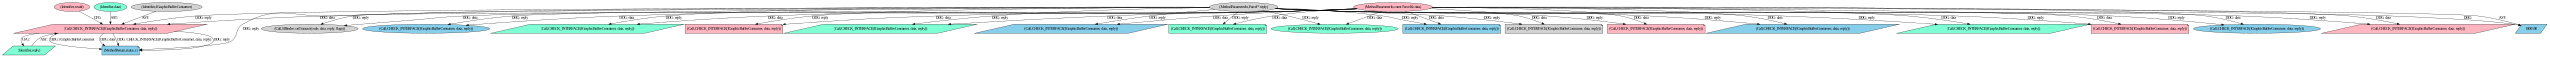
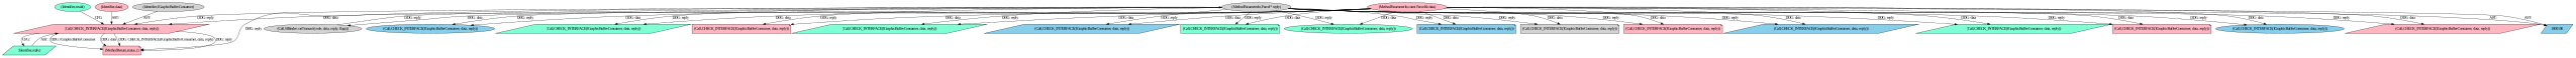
  digraph {
    fontname="Liberation Serif"
    node [fillcolor=aquamarine fontname="Liberation Serif" shape=parallelogram style=filled]
    edge [fontname="Liberation Serif"]
    n1 [fillcolor=lightpink label="(Call,CHECK_INTERFACE(IGraphicBufferConsumer, data, reply))"]
    n2 [label="(Identifier,reply)"]
-   n3 [fillcolor=skyblue label="(MethodReturn,status_t)" shape=note]
+   n3 [fillcolor=lightpink label="(MethodReturn,status_t)" shape=note]
    n4 [fillcolor=lightpink label="(MethodParameterIn,const Parcel& data)" shape=ellipse]
    n5 [fillcolor=skyblue label="(Call,CHECK_INTERFACE(IGraphicBufferConsumer, data, reply))" shape=ellipse]
    n6 [label="(Call,CHECK_INTERFACE(IGraphicBufferConsumer, data, reply))"]
    n7 [fillcolor=lightpink label="(Call,CHECK_INTERFACE(IGraphicBufferConsumer, data, reply))" shape=note]
    n8 [label="(Call,CHECK_INTERFACE(IGraphicBufferConsumer, data, reply))"]
    n9 [fillcolor=skyblue label="(Call,CHECK_INTERFACE(IGraphicBufferConsumer, data, reply))"]
    n10 [label="(Call,CHECK_INTERFACE(IGraphicBufferConsumer, data, reply))" shape=note]
    n11 [label="(Call,CHECK_INTERFACE(IGraphicBufferConsumer, data, reply))" shape=ellipse]
    n12 [fillcolor=skyblue label="(Call,CHECK_INTERFACE(IGraphicBufferConsumer, data, reply))" shape=note]
    n13 [fillcolor=lightgrey label="(Call,CHECK_INTERFACE(IGraphicBufferConsumer, data, reply))" shape=note]
    n14 [fillcolor=lightpink label="(Call,CHECK_INTERFACE(IGraphicBufferConsumer, data, reply))" shape=note]
    n15 [fillcolor=skyblue label="(Call,CHECK_INTERFACE(IGraphicBufferConsumer, data, reply))"]
    n16 [fillcolor=lightgrey label="(Call,BBinder::onTransact(code, data, reply, flags))" shape=ellipse]
    n17 [label="(Call,CHECK_INTERFACE(IGraphicBufferConsumer, data, reply))"]
    n18 [fillcolor=lightpink label="(Call,CHECK_INTERFACE(IGraphicBufferConsumer, data, reply))" shape=note]
    n19 [fillcolor=skyblue label="(Call,CHECK_INTERFACE(IGraphicBufferConsumer, data, reply))" shape=ellipse]
    n20 [fillcolor=lightpink label="(Call,CHECK_INTERFACE(IGraphicBufferConsumer, data, reply))"]
    1000100 [fillcolor=skyblue]
    n22 [fillcolor=lightgrey label="(MethodParameterIn,Parcel* reply)" shape=ellipse]
-   n23 [fillcolor=lightpink label="(Identifier,result)" shape=ellipse]
-   n24 [label="(Identifier,data)" shape=ellipse]
+   n23 [label="(Identifier,result)" shape=ellipse]
+   n24 [fillcolor=lightpink label="(Identifier,data)" shape=ellipse]
    n25 [fillcolor=lightgrey label="(Identifier,IGraphicBufferConsumer)" shape=ellipse]
    n1 -> n2 [label="CFG: "]
    n1 -> n3 [label="DDG: IGraphicBufferConsumer"]
    n1 -> n3 [label="DDG: data"]
    n1 -> n3 [label="DDG: CHECK_INTERFACE(IGraphicBufferConsumer, data, reply)"]
    n1 -> n3 [label="DDG: reply"]
    n2 -> n1 [label="AST: "]
    n4 -> n1 [label="DDG: data"]
    n4 -> n5 [label="DDG: data"]
    n4 -> n6 [label="DDG: data"]
    n4 -> n7 [label="DDG: data"]
    n4 -> n8 [label="DDG: data"]
    n4 -> n9 [label="DDG: data"]
    n4 -> n10 [label="DDG: data"]
    n4 -> n11 [label="DDG: data"]
    n4 -> n12 [label="DDG: data"]
    n4 -> n13 [label="DDG: data"]
    n4 -> n14 [label="DDG: data"]
    n4 -> n15 [label="DDG: data"]
    n4 -> n16 [label="DDG: data"]
    n4 -> n17 [label="DDG: data"]
    n4 -> n18 [label="DDG: data"]
    n4 -> n19 [label="DDG: data"]
    n4 -> n20 [label="DDG: data"]
    n4 -> 1000100 [label="AST: "]
    n22 -> n1 [label="DDG: reply"]
    n22 -> n3 [label="DDG: reply"]
    n22 -> n5 [label="DDG: reply"]
    n22 -> n6 [label="DDG: reply"]
    n22 -> n7 [label="DDG: reply"]
    n22 -> n8 [label="DDG: reply"]
    n22 -> n9 [label="DDG: reply"]
    n22 -> n10 [label="DDG: reply"]
    n22 -> n11 [label="DDG: reply"]
    n22 -> n12 [label="DDG: reply"]
    n22 -> n13 [label="DDG: reply"]
    n22 -> n14 [label="DDG: reply"]
    n22 -> n15 [label="DDG: reply"]
-   n22 -> n16 [label="DDG: reply"]
+   n16 -> n22 [label="DDG: reply"]
    n22 -> n17 [label="DDG: reply"]
    n22 -> n18 [label="DDG: reply"]
    n22 -> n19 [label="DDG: reply"]
    n22 -> n20 [label="DDG: reply"]
-   n22 -> 1000100 [label="DDG: "]
+   n22 -> 1000100 [label="AST: "]
    n23 -> n1 [label="CFG: "]
    n24 -> n1 [label="AST: "]
    n25 -> n1 [label="AST: "]
  }
